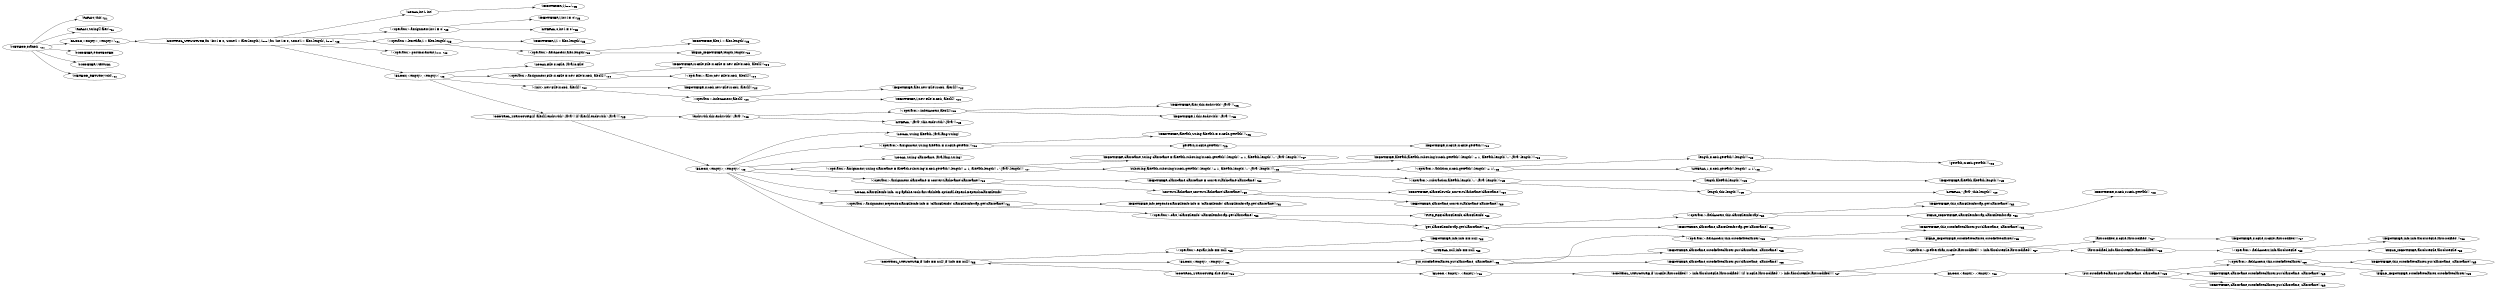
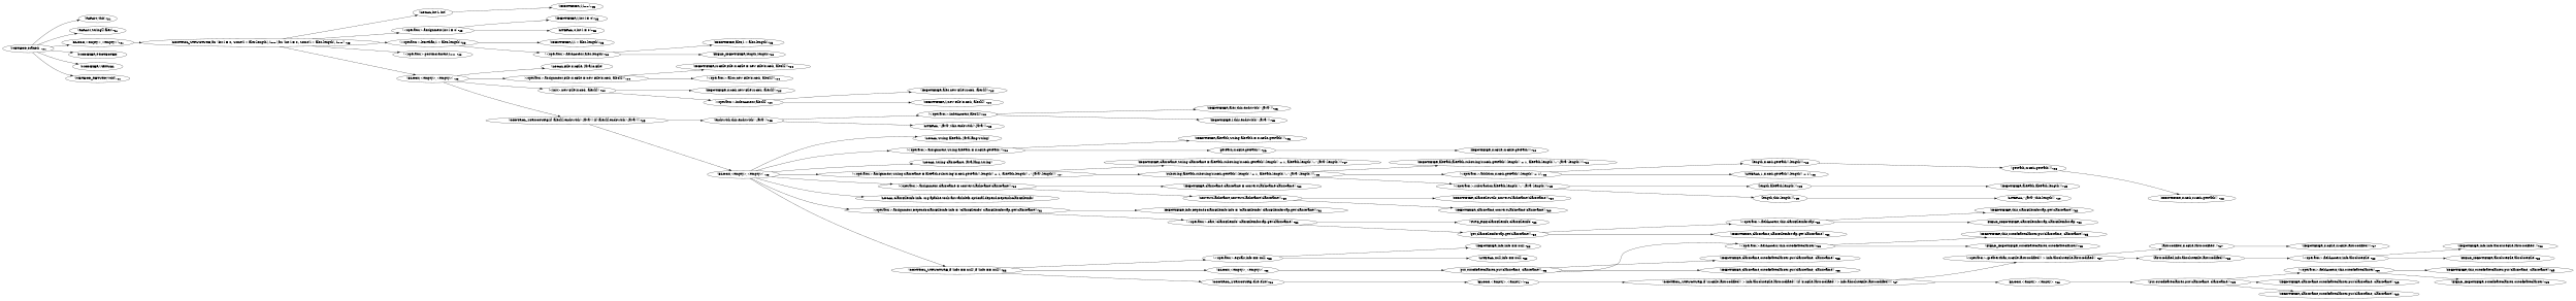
  digraph {
    rankdir=LR
    n1 [label=<(METHOD,scanDir)<SUB>721</SUB>>]
    n2 [label=<(PARAM,this)<SUB>721</SUB>>]
    n3 [label=<(PARAM,String[] files)<SUB>721</SUB>>]
    n4 [label=<(BLOCK,&lt;empty&gt;,&lt;empty&gt;)<SUB>721</SUB>>]
    n5 [label=<(MODIFIER,PROTECTED)>]
    n6 [label=<(MODIFIER,VIRTUAL)>]
    n7 [label=<(METHOD_RETURN,void)<SUB>721</SUB>>]
    n8 [label=<(CONTROL_STRUCTURE,for (int i = 0; Some(i &lt; files.length); i++),for (int i = 0; Some(i &lt; files.length); i++))<SUB>723</SUB>>]
    n9 [label=<(LOCAL,int i: int)>]
    n10 [label=<(&lt;operator&gt;.assignment,int i = 0)<SUB>723</SUB>>]
    n11 [label=<(&lt;operator&gt;.lessThan,i &lt; files.length)<SUB>723</SUB>>]
    n12 [label=<(&lt;operator&gt;.postIncrement,i++)<SUB>723</SUB>>]
    n13 [label=<(BLOCK,&lt;empty&gt;,&lt;empty&gt;)<SUB>723</SUB>>]
    n14 [label=<(IDENTIFIER,i,i++)<SUB>723</SUB>>]
    n15 [label=<(IDENTIFIER,i,int i = 0)<SUB>723</SUB>>]
    n16 [label=<(LITERAL,0,int i = 0)<SUB>723</SUB>>]
    n17 [label=<(IDENTIFIER,i,i &lt; files.length)<SUB>723</SUB>>]
    n18 [label=<(&lt;operator&gt;.fieldAccess,files.length)<SUB>723</SUB>>]
    n19 [label=<(LOCAL,File srcFile: java.io.File)>]
    n20 [label=<(&lt;operator&gt;.assignment,File srcFile = new File(srcDir, files[i]))<SUB>724</SUB>>]
    n21 [label=<(&lt;init&gt;,new File(srcDir, files[i]))<SUB>724</SUB>>]
    n22 [label=<(CONTROL_STRUCTURE,if (files[i].endsWith(&quot;.java&quot;)),if (files[i].endsWith(&quot;.java&quot;)))<SUB>725</SUB>>]
    n23 [label=<(IDENTIFIER,files,i &lt; files.length)<SUB>723</SUB>>]
    n24 [label=<(FIELD_IDENTIFIER,length,length)<SUB>723</SUB>>]
    n25 [label=<(IDENTIFIER,srcFile,File srcFile = new File(srcDir, files[i]))<SUB>724</SUB>>]
    n26 [label=<(&lt;operator&gt;.alloc,new File(srcDir, files[i]))<SUB>724</SUB>>]
    n27 [label=<(IDENTIFIER,srcDir,new File(srcDir, files[i]))<SUB>724</SUB>>]
    n28 [label=<(&lt;operator&gt;.indexAccess,files[i])<SUB>724</SUB>>]
    n29 [label=<(endsWith,this.endsWith(&quot;.java&quot;))<SUB>725</SUB>>]
    n30 [label=<(BLOCK,&lt;empty&gt;,&lt;empty&gt;)<SUB>725</SUB>>]
    n31 [label=<(IDENTIFIER,files,new File(srcDir, files[i]))<SUB>724</SUB>>]
    n32 [label=<(IDENTIFIER,i,new File(srcDir, files[i]))<SUB>724</SUB>>]
    n33 [label=<(&lt;operator&gt;.indexAccess,files[i])<SUB>725</SUB>>]
    n34 [label=<(LITERAL,&quot;.java&quot;,this.endsWith(&quot;.java&quot;))<SUB>725</SUB>>]
    n35 [label=<(LOCAL,String filePath: java.lang.String)>]
    n36 [label=<(&lt;operator&gt;.assignment,String filePath = srcFile.getPath())<SUB>726</SUB>>]
    n37 [label=<(LOCAL,String className: java.lang.String)>]
    n38 [label=<(&lt;operator&gt;.assignment,String className = filePath.substring(srcDir.getPath().length() + 1, filePath.length() - &quot;.java&quot;.length()))<SUB>727</SUB>>]
    n39 [label=<(&lt;operator&gt;.assignment,className = convertSlashName(className))<SUB>730</SUB>>]
    n40 [label=<(LOCAL,ClassFileInfo info: org.apache.tools.ant.taskdefs.optional.depend.Depend$ClassFileInfo)>]
    n41 [label=<(&lt;operator&gt;.assignment,Depend$ClassFileInfo info = (ClassFileInfo) classFileInfoMap.get(className))<SUB>731</SUB>>]
    n42 [label=<(CONTROL_STRUCTURE,if (info == null),if (info == null))<SUB>733</SUB>>]
    n43 [label=<(IDENTIFIER,files,this.endsWith(&quot;.java&quot;))<SUB>725</SUB>>]
    n44 [label=<(IDENTIFIER,i,this.endsWith(&quot;.java&quot;))<SUB>725</SUB>>]
    n45 [label=<(IDENTIFIER,filePath,String filePath = srcFile.getPath())<SUB>726</SUB>>]
    n46 [label=<(getPath,srcFile.getPath())<SUB>726</SUB>>]
    n47 [label=<(IDENTIFIER,className,String className = filePath.substring(srcDir.getPath().length() + 1, filePath.length() - &quot;.java&quot;.length()))<SUB>727</SUB>>]
    n48 [label=<(substring,filePath.substring(srcDir.getPath().length() + 1, filePath.length() - &quot;.java&quot;.length()))<SUB>728</SUB>>]
    n49 [label=<(IDENTIFIER,className,className = convertSlashName(className))<SUB>730</SUB>>]
    n50 [label=<(convertSlashName,convertSlashName(className))<SUB>730</SUB>>]
    n51 [label=<(IDENTIFIER,info,Depend$ClassFileInfo info = (ClassFileInfo) classFileInfoMap.get(className))<SUB>731</SUB>>]
    n52 [label=<(&lt;operator&gt;.cast,(ClassFileInfo) classFileInfoMap.get(className))<SUB>732</SUB>>]
    n53 [label=<(&lt;operator&gt;.equals,info == null)<SUB>733</SUB>>]
    n54 [label=<(BLOCK,&lt;empty&gt;,&lt;empty&gt;)<SUB>733</SUB>>]
    n55 [label=<(CONTROL_STRUCTURE,else,else)<SUB>736</SUB>>]
    n56 [label=<(IDENTIFIER,srcFile,srcFile.getPath())<SUB>726</SUB>>]
    n57 [label=<(IDENTIFIER,filePath,filePath.substring(srcDir.getPath().length() + 1, filePath.length() - &quot;.java&quot;.length()))<SUB>728</SUB>>]
    n58 [label=<(&lt;operator&gt;.addition,srcDir.getPath().length() + 1)<SUB>728</SUB>>]
    n59 [label=<(&lt;operator&gt;.subtraction,filePath.length() - &quot;.java&quot;.length())<SUB>729</SUB>>]
    n60 [label=<(length,srcDir.getPath().length())<SUB>728</SUB>>]
    n61 [label=<(LITERAL,1,srcDir.getPath().length() + 1)<SUB>728</SUB>>]
    n62 [label=<(length,filePath.length())<SUB>729</SUB>>]
    n63 [label=<(length,this.length())<SUB>729</SUB>>]
    n64 [label=<(getPath,srcDir.getPath())<SUB>728</SUB>>]
    n65 [label=<(IDENTIFIER,srcDir,srcDir.getPath())<SUB>728</SUB>>]
    n66 [label=<(IDENTIFIER,filePath,filePath.length())<SUB>729</SUB>>]
    n67 [label=<(LITERAL,&quot;.java&quot;,this.length())<SUB>729</SUB>>]
    n68 [label=<(IDENTIFIER,ClassFileUtils,convertSlashName(className))<SUB>730</SUB>>]
    n69 [label=<(IDENTIFIER,className,convertSlashName(className))<SUB>730</SUB>>]
    n70 [label=<(TYPE_REF,ClassFileInfo,ClassFileInfo)<SUB>732</SUB>>]
    n71 [label=<(get,classFileInfoMap.get(className))<SUB>732</SUB>>]
    n72 [label=<(&lt;operator&gt;.fieldAccess,this.classFileInfoMap)<SUB>732</SUB>>]
    n73 [label=<(IDENTIFIER,className,classFileInfoMap.get(className))<SUB>732</SUB>>]
    n74 [label=<(IDENTIFIER,this,classFileInfoMap.get(className))<SUB>732</SUB>>]
    n75 [label=<(FIELD_IDENTIFIER,classFileInfoMap,classFileInfoMap)<SUB>732</SUB>>]
    n76 [label=<(IDENTIFIER,info,info == null)<SUB>733</SUB>>]
    n77 [label=<(LITERAL,null,info == null)<SUB>733</SUB>>]
    n78 [label=<(put,outOfDateClasses.put(className, className))<SUB>735</SUB>>]
    n79 [label=<(BLOCK,&lt;empty&gt;,&lt;empty&gt;)<SUB>736</SUB>>]
    n80 [label=<(&lt;operator&gt;.fieldAccess,this.outOfDateClasses)<SUB>735</SUB>>]
    n81 [label=<(IDENTIFIER,className,outOfDateClasses.put(className, className))<SUB>735</SUB>>]
    n82 [label=<(IDENTIFIER,className,outOfDateClasses.put(className, className))<SUB>735</SUB>>]
    n83 [label=<(IDENTIFIER,this,outOfDateClasses.put(className, className))<SUB>735</SUB>>]
    n84 [label=<(FIELD_IDENTIFIER,outOfDateClasses,outOfDateClasses)<SUB>735</SUB>>]
    n85 [label=<(CONTROL_STRUCTURE,if (srcFile.lastModified() &gt; info.absoluteFile.lastModified()),if (srcFile.lastModified() &gt; info.absoluteFile.lastModified()))<SUB>737</SUB>>]
    n86 [label=<(&lt;operator&gt;.greaterThan,srcFile.lastModified() &gt; info.absoluteFile.lastModified())<SUB>737</SUB>>]
    n87 [label=<(BLOCK,&lt;empty&gt;,&lt;empty&gt;)<SUB>738</SUB>>]
    n88 [label=<(lastModified,srcFile.lastModified())<SUB>737</SUB>>]
    n89 [label=<(lastModified,info.absoluteFile.lastModified())<SUB>738</SUB>>]
    n90 [label=<(put,outOfDateClasses.put(className, className))<SUB>739</SUB>>]
    n91 [label=<(IDENTIFIER,srcFile,srcFile.lastModified())<SUB>737</SUB>>]
    n92 [label=<(&lt;operator&gt;.fieldAccess,info.absoluteFile)<SUB>738</SUB>>]
    n93 [label=<(IDENTIFIER,info,info.absoluteFile.lastModified())<SUB>738</SUB>>]
    n94 [label=<(FIELD_IDENTIFIER,absoluteFile,absoluteFile)<SUB>738</SUB>>]
    n95 [label=<(&lt;operator&gt;.fieldAccess,this.outOfDateClasses)<SUB>739</SUB>>]
    n96 [label=<(IDENTIFIER,className,outOfDateClasses.put(className, className))<SUB>739</SUB>>]
    n97 [label=<(IDENTIFIER,className,outOfDateClasses.put(className, className))<SUB>739</SUB>>]
    n98 [label=<(IDENTIFIER,this,outOfDateClasses.put(className, className))<SUB>739</SUB>>]
    n99 [label=<(FIELD_IDENTIFIER,outOfDateClasses,outOfDateClasses)<SUB>739</SUB>>]
    n1 -> n2
    n1 -> n3
    n1 -> n4
    n1 -> n5
    n1 -> n6
    n1 -> n7
    n4 -> n8
    n8 -> n9
    n8 -> n10
    n8 -> n11
    n8 -> n12
    n8 -> n13
    n9 -> n14
    n10 -> n15
    n10 -> n16
    n11 -> n17
    n11 -> n18
    n13 -> n19
    n13 -> n20
    n13 -> n21
    n13 -> n22
    n18 -> n23
    n18 -> n24
    n20 -> n25
    n20 -> n26
    n21 -> n27
    n21 -> n28
    n22 -> n29
    n22 -> n30
    n28 -> n31
    n28 -> n32
    n29 -> n33
    n29 -> n34
    n30 -> n35
    n30 -> n36
    n30 -> n37
    n30 -> n38
    n30 -> n39
    n30 -> n40
    n30 -> n41
    n30 -> n42
    n33 -> n43
    n33 -> n44
    n36 -> n45
    n36 -> n46
    n38 -> n47
    n38 -> n48
    n39 -> n49
    n39 -> n50
    n41 -> n51
    n41 -> n52
    n42 -> n53
    n42 -> n54
-   n55 -> n42
+   n42 -> n55
    n46 -> n56
    n48 -> n57
    n48 -> n58
    n48 -> n59
    n50 -> n68
    n50 -> n69
    n52 -> n70
    n52 -> n71
    n53 -> n76
    n53 -> n77
    n54 -> n78
    n55 -> n79
    n58 -> n60
    n58 -> n61
    n59 -> n62
    n59 -> n63
    n60 -> n64
    n62 -> n66
    n63 -> n67
-   n75 -> n65
+   n64 -> n65
    n71 -> n72
    n71 -> n73
    n72 -> n74
    n72 -> n75
    n78 -> n80
    n78 -> n81
    n78 -> n82
    n79 -> n85
    n80 -> n83
    n80 -> n84
    n85 -> n86
    n85 -> n87
    n86 -> n88
    n86 -> n89
    n87 -> n90
    n88 -> n91
    n89 -> n92
    n90 -> n95
    n90 -> n96
    n90 -> n97
    n92 -> n93
    n92 -> n94
    n95 -> n98
    n95 -> n99
  }
